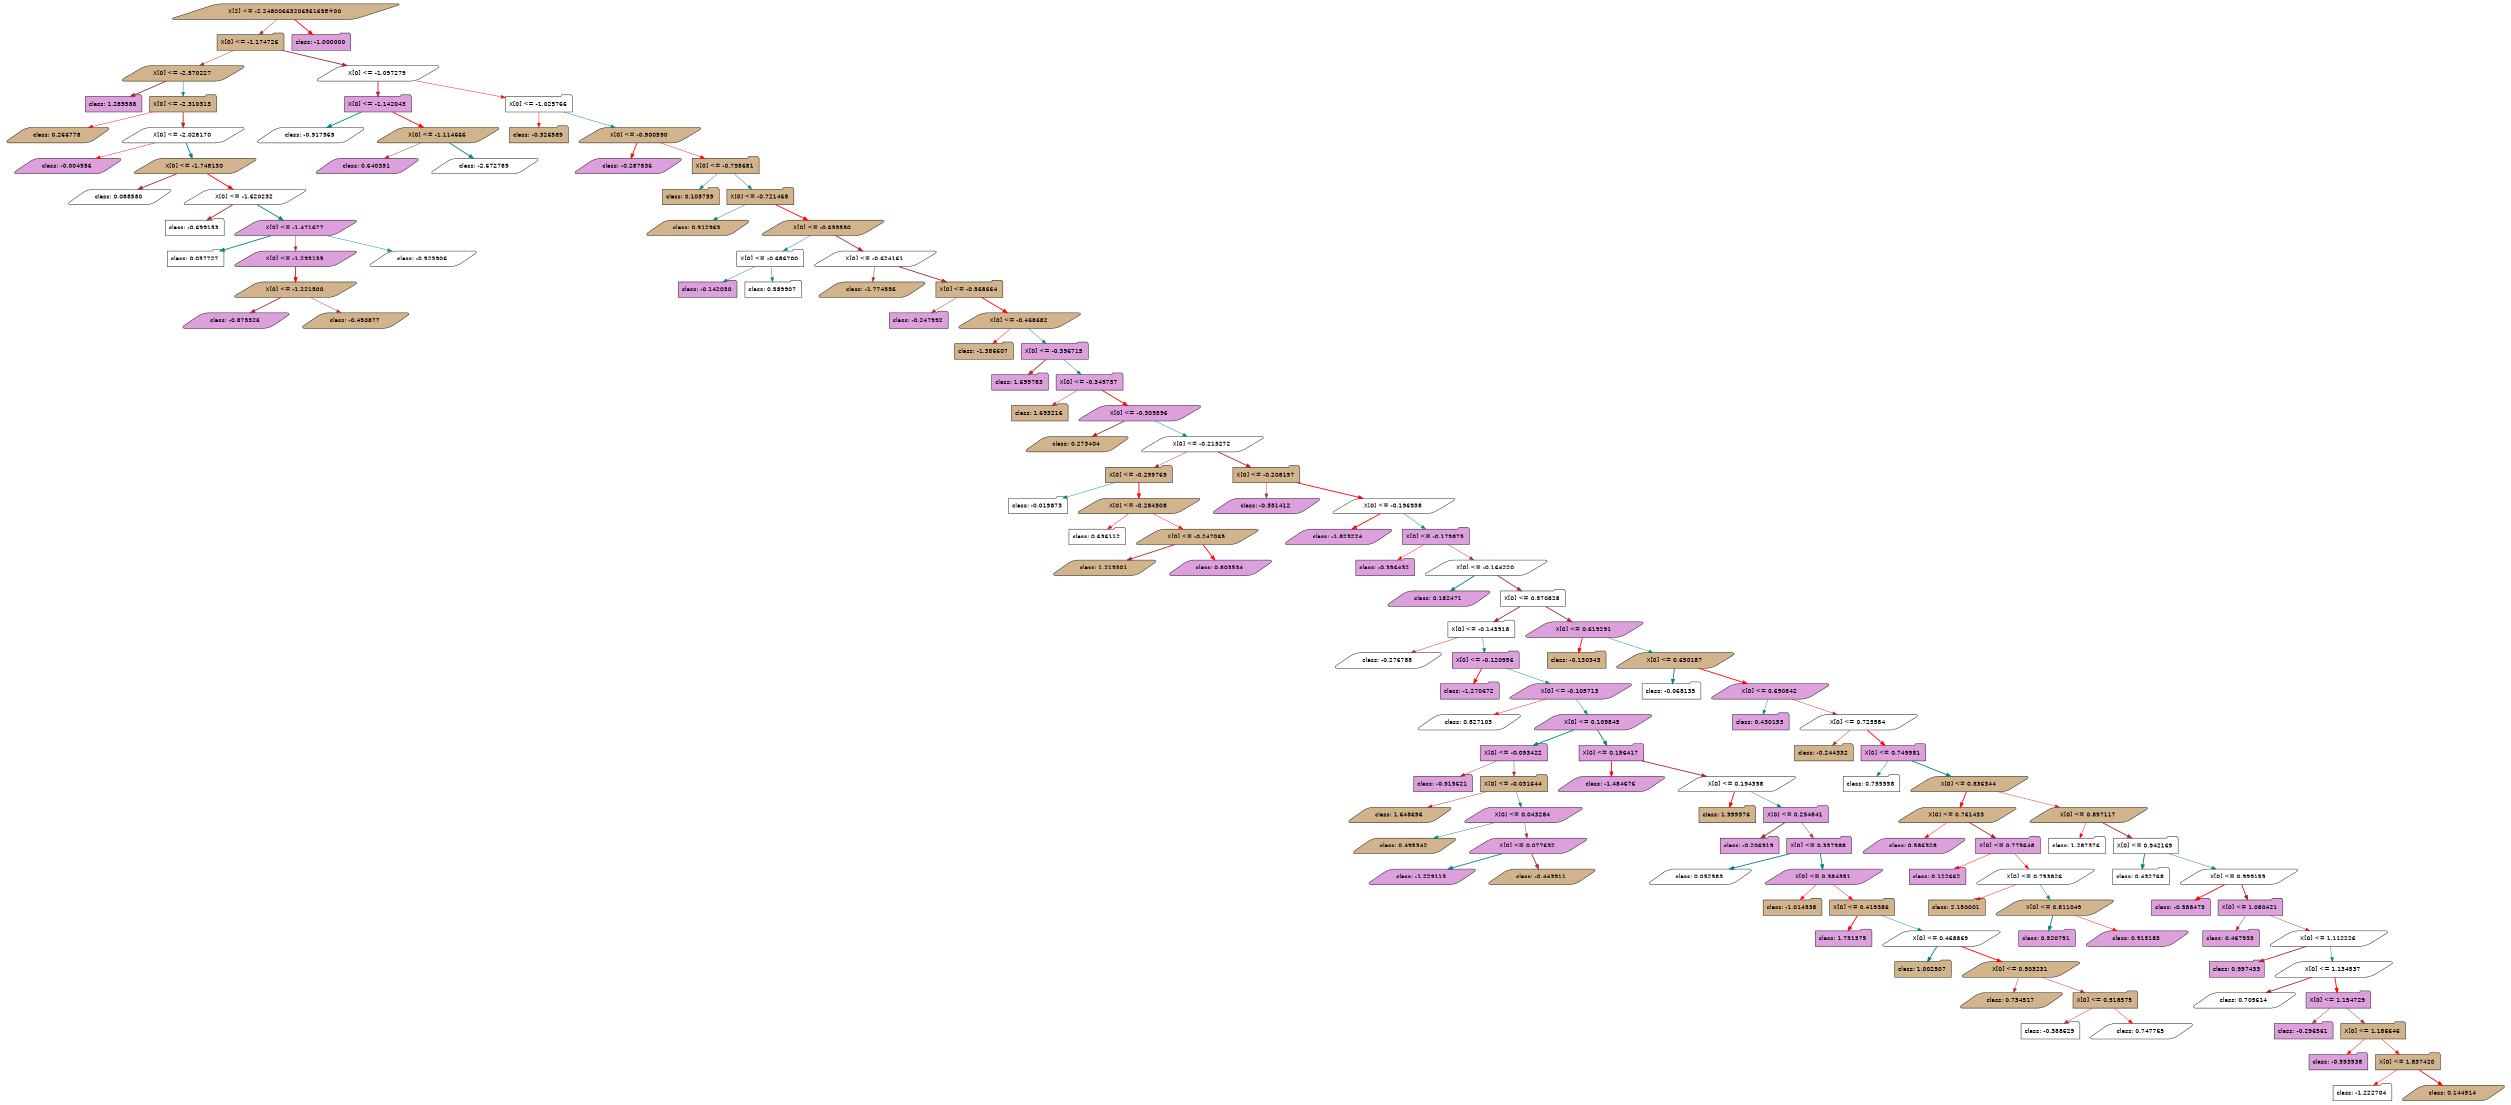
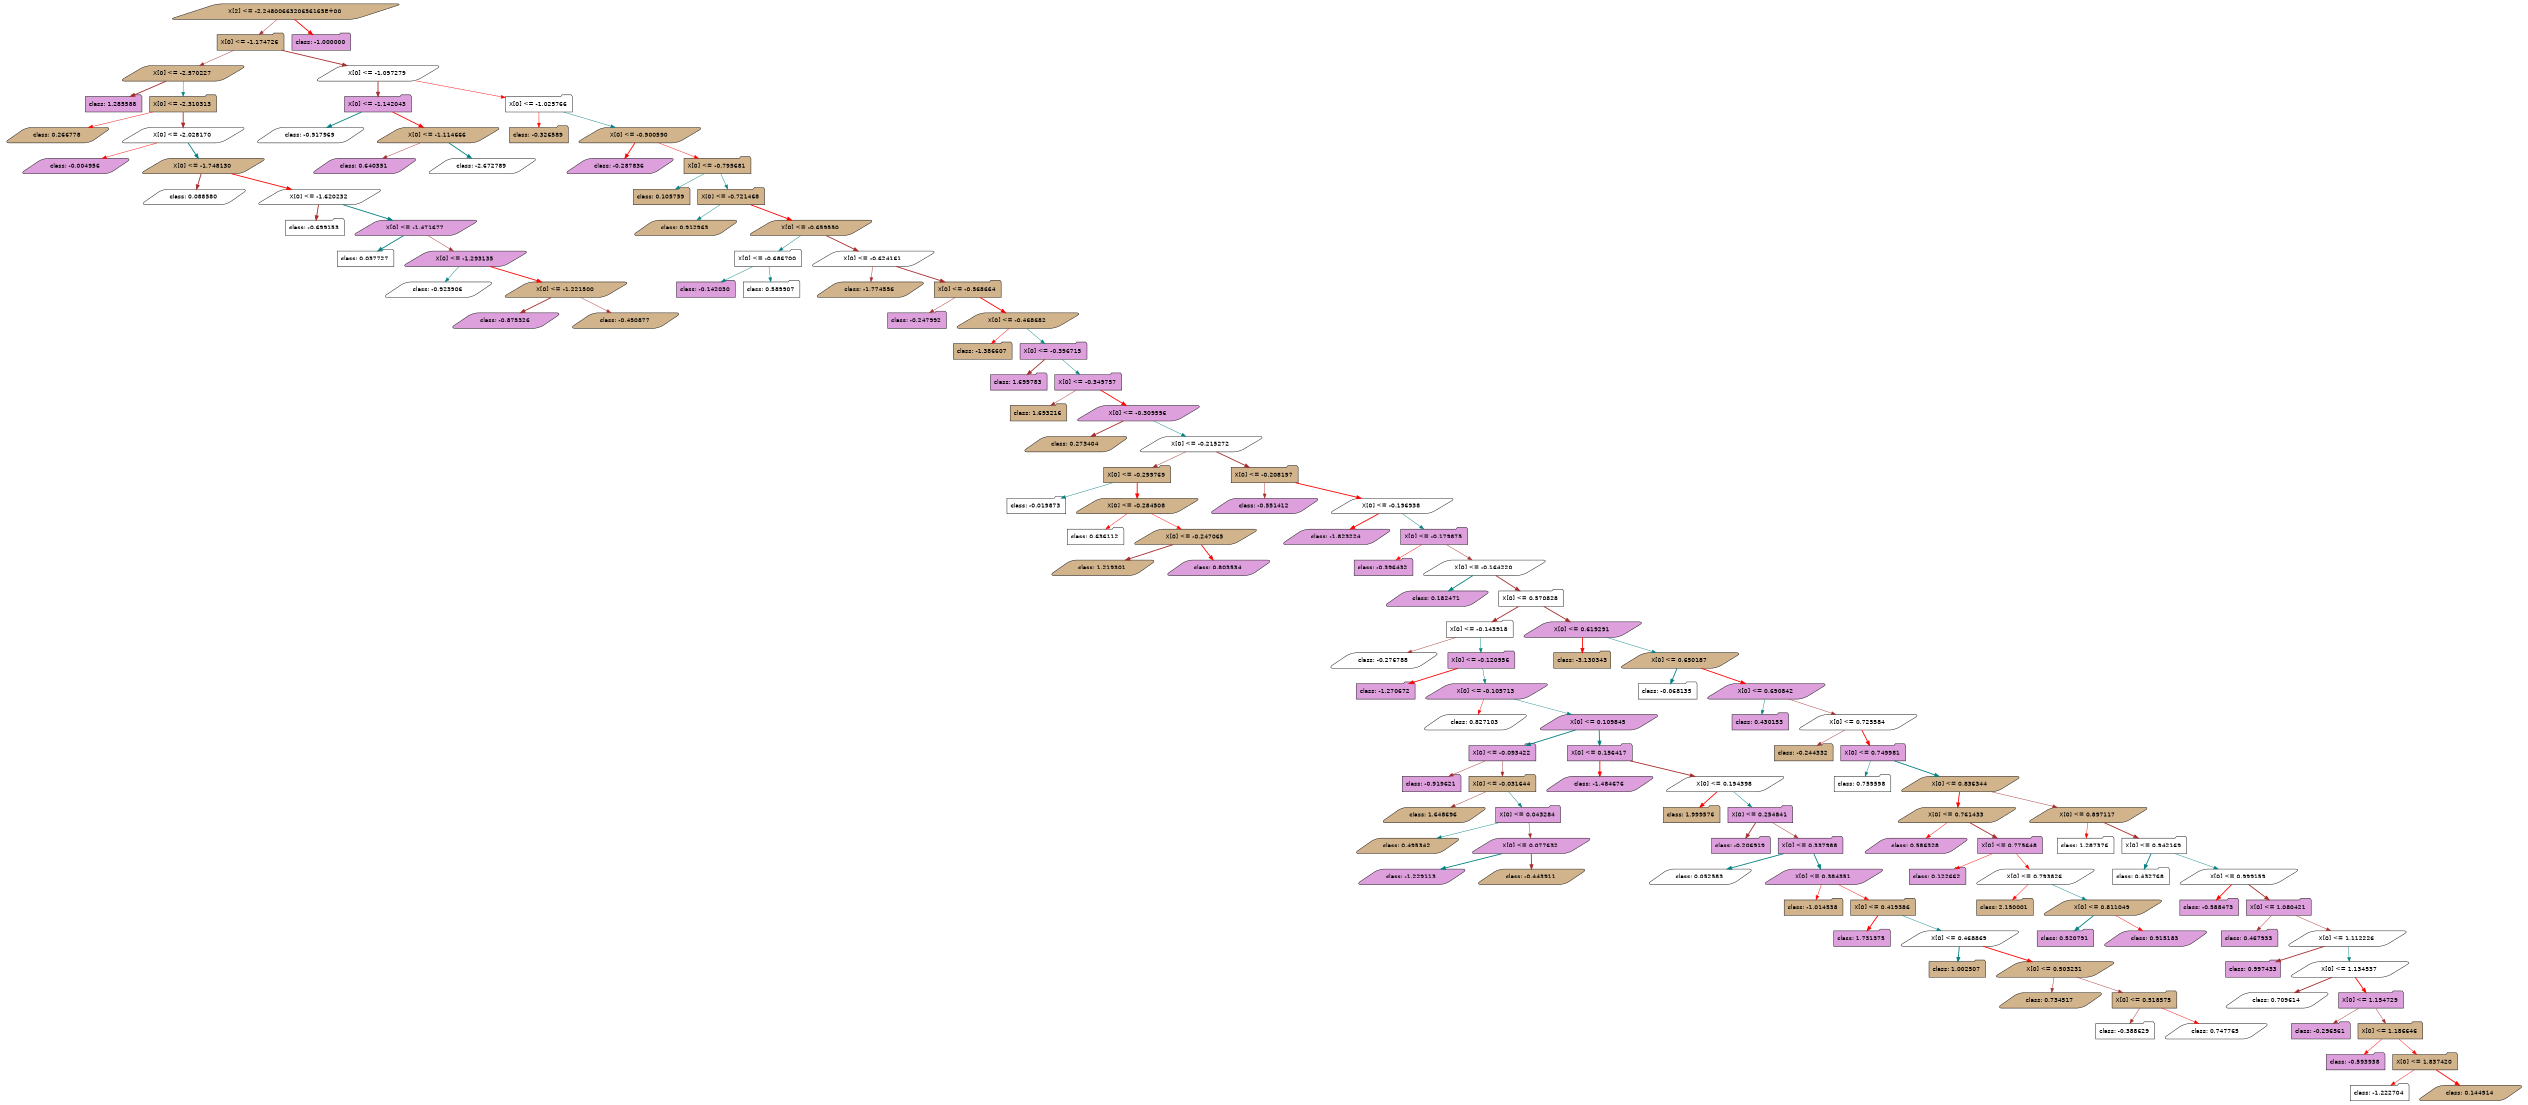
  digraph {
    node [fillcolor=plum fontname=helvetica shape=parallelogram style="filled, rounded"]
    edge [color=brown fontname=helvetica style=solid]
    n1 [fillcolor=tan label="X[2] <= -2.2480066320656165E+00 "]
    n2 [fillcolor=tan label="X[0] <= -1.174726 " shape=folder]
    n3 [label="class: -1.000000 " shape=folder]
    n4 [fillcolor=tan label="X[0] <= -2.570227 "]
    n5 [fillcolor=white label="X[0] <= -1.097279 "]
    n6 [label="class: 1.285588 " shape=folder]
    n7 [fillcolor=tan label="X[0] <= -2.310313 " shape=folder]
    n8 [label="X[0] <= -1.142043 " shape=folder]
    n9 [fillcolor=white label="X[0] <= -1.025766 " shape=folder]
    n10 [fillcolor=tan label="class: 0.266778 "]
    n11 [fillcolor=white label="X[0] <= -2.028170 "]
    n12 [fillcolor=white label="class: -0.917969 "]
    n13 [fillcolor=tan label="X[0] <= -1.114666 "]
    n14 [fillcolor=tan label="class: -0.326589 " shape=folder]
    n15 [fillcolor=tan label="X[0] <= -0.900590 "]
    n16 [label="class: -0.004956 "]
    n17 [fillcolor=tan label="X[0] <= -1.748130 "]
    n18 [label="class: 0.640351 "]
    n19 [fillcolor=white label="class: -2.672789 "]
    n20 [label="class: -0.287836 "]
    n21 [fillcolor=tan label="X[0] <= -0.795681 " shape=folder]
    n22 [fillcolor=white label="class: 0.088580 "]
    n23 [fillcolor=white label="X[0] <= -1.620232 "]
    n24 [fillcolor=tan label="class: 0.105759 " shape=folder]
    n25 [fillcolor=tan label="X[0] <= -0.721468 " shape=folder]
    n26 [fillcolor=white label="class: -0.699153 " shape=folder]
    n27 [label="X[0] <= -1.471677 "]
    n28 [fillcolor=tan label="class: 0.912963 "]
    n29 [fillcolor=tan label="X[0] <= -0.659550 "]
    n30 [fillcolor=white label="class: 0.037727 " shape=folder]
    n31 [label="X[0] <= -1.293135 "]
    n32 [fillcolor=white label="X[0] <= -0.686700 " shape=folder]
    n33 [fillcolor=white label="X[0] <= -0.624161 "]
    n34 [fillcolor=white label="class: -0.923906 "]
    n35 [fillcolor=tan label="X[0] <= -1.221500 "]
    n36 [label="class: -0.142030 " shape=folder]
    n37 [fillcolor=white label="class: 0.589907 " shape=folder]
    n38 [fillcolor=tan label="class: -1.774556 "]
    n39 [fillcolor=tan label="X[0] <= -0.568664 " shape=folder]
    n40 [label="class: -0.875326 "]
    n41 [fillcolor=tan label="class: -0.450877 "]
    n42 [label="class: -0.247992 " shape=folder]
    n43 [fillcolor=tan label="X[0] <= -0.468682 "]
    n44 [fillcolor=tan label="class: -1.386607 " shape=folder]
    n45 [label="X[0] <= -0.396715 " shape=folder]
    n46 [label="class: 1.699783 " shape=folder]
    n47 [label="X[0] <= -0.349757 " shape=folder]
    n48 [fillcolor=tan label="class: 1.693216 " shape=folder]
    n49 [label="X[0] <= -0.309596 "]
    n50 [fillcolor=tan label="class: 0.273404 "]
    n51 [fillcolor=white label="X[0] <= -0.215272 "]
    n52 [fillcolor=tan label="X[0] <= -0.299769 " shape=folder]
    n53 [fillcolor=tan label="X[0] <= -0.208197 " shape=folder]
    n54 [fillcolor=white label="class: -0.019873 " shape=folder]
    n55 [fillcolor=tan label="X[0] <= -0.284508 "]
    n56 [label="class: -0.551412 "]
    n57 [fillcolor=white label="X[0] <= -0.196938 "]
    n58 [fillcolor=white label="class: 0.636112 " shape=folder]
    n59 [fillcolor=tan label="X[0] <= -0.247065 "]
    n60 [label="class: -1.823224 "]
    n61 [label="X[0] <= -0.179875 " shape=folder]
    n62 [fillcolor=tan label="class: 1.219301 "]
    n63 [label="class: 0.803534 "]
    n64 [label="class: -0.396432 " shape=folder]
    n65 [fillcolor=white label="X[0] <= -0.164220 "]
    n66 [label="class: 0.182471 "]
    n67 [fillcolor=white label="X[0] <= 0.570828 " shape=folder]
    n68 [fillcolor=white label="X[0] <= -0.143918 " shape=folder]
    n69 [label="X[0] <= 0.619291 "]
    n70 [fillcolor=white label="class: -0.276788 "]
    n71 [label="X[0] <= -0.120956 " shape=folder]
-   n72 [fillcolor=tan label="class: -0.130343 " shape=folder]
+   n72 [fillcolor=tan label="class: -3.130343" shape=folder]
    n73 [fillcolor=tan label="X[0] <= 0.650187 "]
    n74 [label="class: -1.270672 " shape=folder]
    n75 [label="X[0] <= -0.105713 "]
    n76 [fillcolor=white label="class: -0.068135 " shape=folder]
    n77 [label="X[0] <= 0.690842 "]
    n78 [fillcolor=white label="class: 0.827103 "]
    n79 [label="X[0] <= 0.109845 "]
    n80 [label="class: 0.430153 " shape=folder]
    n81 [fillcolor=white label="X[0] <= 0.725584 "]
    n82 [label="X[0] <= -0.093422 " shape=folder]
    n83 [label="X[0] <= 0.156417 " shape=folder]
    n84 [fillcolor=tan label="class: -0.244332 " shape=folder]
    n85 [label="X[0] <= 0.749981 " shape=folder]
    n86 [label="class: -0.919621 " shape=folder]
    n87 [fillcolor=tan label="X[0] <= -0.031644 " shape=folder]
    n88 [label="class: -1.484676 "]
    n89 [fillcolor=white label="X[0] <= 0.194398 "]
    n90 [fillcolor=white label="class: 0.759598 " shape=folder]
    n91 [fillcolor=tan label="X[0] <= 0.836344 "]
    n92 [fillcolor=tan label="class: 1.648696 "]
-   n93 [label="X[0] <= 0.043284 "]
+   n93 [label="X[0] <= 0.043284 " shape=folder]
    n94 [fillcolor=tan label="class: 1.999576 " shape=folder]
    n95 [label="X[0] <= 0.254841 " shape=folder]
    n96 [fillcolor=tan label="X[0] <= 0.761433 "]
    n97 [fillcolor=tan label="X[0] <= 0.897117 "]
    n98 [fillcolor=tan label="class: 0.495342 "]
    n99 [label="X[0] <= 0.077632 "]
    n100 [label="class: -0.206919 " shape=folder]
    n101 [label="X[0] <= 0.337988 " shape=folder]
    n102 [label="class: 0.586328 "]
    n103 [label="X[0] <= 0.775648 " shape=folder]
    n104 [fillcolor=white label="class: 1.287376 " shape=folder]
    n105 [fillcolor=white label="X[0] <= 0.942169 " shape=folder]
    n106 [label="class: -1.229113 "]
    n107 [fillcolor=tan label="class: -0.443911 "]
    n108 [fillcolor=white label="class: 0.052583 "]
    n109 [label="X[0] <= 0.384351 "]
    n110 [label="class: 0.122662 " shape=folder]
    n111 [fillcolor=white label="X[0] <= 0.793826 "]
    n112 [fillcolor=white label="class: 0.432768 " shape=folder]
    n113 [fillcolor=white label="X[0] <= 0.999159 "]
    n114 [fillcolor=tan label="class: -1.014538 " shape=folder]
    n115 [fillcolor=tan label="X[0] <= 0.419386 " shape=folder]
    n116 [fillcolor=tan label="class: 2.150001 " shape=folder]
    n117 [fillcolor=tan label="X[0] <= 0.811049 "]
    n118 [label="class: -0.588473 " shape=folder]
    n119 [label="X[0] <= 1.080421 " shape=folder]
    n120 [label="class: 1.731375 " shape=folder]
    n121 [fillcolor=white label="X[0] <= 0.468869 "]
    n122 [label="class: 0.520791 " shape=folder]
    n123 [label="class: 0.915183 "]
    n124 [label="class: 0.467933 " shape=folder]
    n125 [fillcolor=white label="X[0] <= 1.112226 "]
    n126 [fillcolor=tan label="class: 1.002507 " shape=folder]
    n127 [fillcolor=tan label="X[0] <= 0.503231 "]
    n128 [label="class: 0.997433" shape=folder]
    n129 [fillcolor=white label="X[0] <= 1.134537 "]
    n130 [fillcolor=tan label="class: 0.734517 "]
    n131 [fillcolor=tan label="X[0] <= 0.518575 " shape=folder]
    n132 [fillcolor=white label="class: 0.709614 "]
    n133 [label="X[0] <= 1.154729 " shape=folder]
    n134 [fillcolor=white label="class: -0.388629 " shape=folder]
    n135 [fillcolor=white label="class: 0.747765 "]
    n136 [label="class: -0.296561 " shape=folder]
    n137 [fillcolor=tan label="X[0] <= 1.186646 " shape=folder]
    n138 [label="class: -0.593938 " shape=folder]
    n139 [fillcolor=tan label="X[0] <= 1.837420 " shape=folder]
    n140 [fillcolor=white label="class: -1.222704 " shape=folder]
    n141 [fillcolor=tan label="class: 0.144914 "]
    n1 -> n2
    n1 -> n3 [color=red style=bold]
    n2 -> n4
    n2 -> n5 [style=bold]
    n4 -> n6 [style=bold]
    n4 -> n7 [color=teal]
    n5 -> n8 [style=bold]
    n5 -> n9 [color=red]
    n7 -> n10 [color=red]
    n7 -> n11 [style=bold]
    n8 -> n12 [color=teal style=bold]
    n8 -> n13 [color=red style=bold]
    n9 -> n14 [color=red]
    n9 -> n15 [color=teal]
    n11 -> n16 [color=red]
    n11 -> n17 [color=teal style=bold]
    n13 -> n18
    n13 -> n19 [color=teal style=bold]
    n15 -> n20 [color=red style=bold]
    n15 -> n21 [color=red]
    n17 -> n22 [style=bold]
    n17 -> n23 [color=red style=bold]
    n21 -> n24 [color=teal]
    n21 -> n25 [color=teal]
    n23 -> n26 [style=bold]
    n23 -> n27 [color=teal style=bold]
    n25 -> n28 [color=teal]
    n25 -> n29 [color=red style=bold]
    n27 -> n30 [color=teal style=bold]
    n27 -> n31
    n29 -> n32 [color=teal]
    n29 -> n33 [style=bold]
-   n27 -> n34 [color=teal]
+   n31 -> n34 [color=teal]
    n31 -> n35 [color=red style=bold]
    n32 -> n36 [color=teal]
    n32 -> n37 [color=teal]
    n33 -> n38
    n33 -> n39 [style=bold]
    n35 -> n40 [style=bold]
    n35 -> n41
    n39 -> n42
    n39 -> n43 [color=red style=bold]
    n43 -> n44 [color=red]
    n43 -> n45 [color=teal]
    n45 -> n46 [style=bold]
    n45 -> n47 [color=teal]
    n47 -> n48
    n47 -> n49 [color=red style=bold]
    n49 -> n50 [style=bold]
    n49 -> n51 [color=teal]
    n51 -> n52
    n51 -> n53 [style=bold]
    n52 -> n54 [color=teal]
    n52 -> n55 [color=red style=bold]
    n53 -> n56
    n53 -> n57 [color=red style=bold]
    n55 -> n58 [color=red]
    n55 -> n59 [color=red]
    n57 -> n60 [color=red style=bold]
    n57 -> n61 [color=teal]
    n59 -> n62 [style=bold]
    n59 -> n63 [color=red style=bold]
    n61 -> n64 [color=red]
    n61 -> n65
    n65 -> n66 [color=teal style=bold]
    n65 -> n67 [style=bold]
    n67 -> n68 [style=bold]
    n67 -> n69 [style=bold]
    n68 -> n70
    n68 -> n71 [color=teal]
    n69 -> n72 [color=red style=bold]
    n69 -> n73 [color=teal]
    n71 -> n74 [color=red style=bold]
    n71 -> n75 [color=teal]
    n73 -> n76 [color=teal style=bold]
    n73 -> n77 [color=red style=bold]
    n75 -> n78 [color=red]
    n75 -> n79 [color=teal]
    n77 -> n80 [color=teal]
    n77 -> n81
    n79 -> n82 [color=teal style=bold]
    n79 -> n83 [color=teal style=bold]
    n81 -> n84
    n81 -> n85 [color=red style=bold]
    n82 -> n86
    n82 -> n87
    n83 -> n88 [color=red style=bold]
    n83 -> n89 [style=bold]
    n85 -> n90 [color=teal]
    n85 -> n91 [color=teal style=bold]
    n87 -> n92
    n87 -> n93 [color=teal]
    n89 -> n94 [color=red style=bold]
    n89 -> n95 [color=teal]
    n91 -> n96 [color=red style=bold]
    n91 -> n97
    n93 -> n98 [color=teal]
    n93 -> n99
    n95 -> n100 [style=bold]
    n95 -> n101
    n96 -> n102 [color=red]
    n96 -> n103 [style=bold]
    n97 -> n104 [color=red]
    n97 -> n105 [style=bold]
    n99 -> n106 [color=teal style=bold]
    n99 -> n107 [style=bold]
    n101 -> n108 [color=teal style=bold]
    n101 -> n109 [color=teal style=bold]
    n103 -> n110 [color=red]
    n103 -> n111 [color=red]
    n105 -> n112 [color=teal style=bold]
    n105 -> n113 [color=teal]
    n109 -> n114 [color=red]
    n109 -> n115 [color=red]
    n111 -> n116 [color=red]
    n111 -> n117 [color=teal]
    n113 -> n118 [color=red style=bold]
    n113 -> n119 [style=bold]
    n115 -> n120 [color=red style=bold]
    n115 -> n121 [color=teal]
    n117 -> n122 [color=teal style=bold]
    n117 -> n123 [color=red]
    n119 -> n124
    n119 -> n125
    n121 -> n126 [color=teal style=bold]
    n121 -> n127 [color=red style=bold]
    n125 -> n128 [style=bold]
    n125 -> n129 [color=teal]
    n127 -> n130
    n127 -> n131
    n129 -> n132 [style=bold]
    n129 -> n133 [color=red style=bold]
    n131 -> n134
    n131 -> n135 [color=red]
    n133 -> n136
    n133 -> n137
    n137 -> n138 [color=red]
    n137 -> n139 [color=red]
    n139 -> n140 [color=red]
    n139 -> n141 [color=red style=bold]
  }
